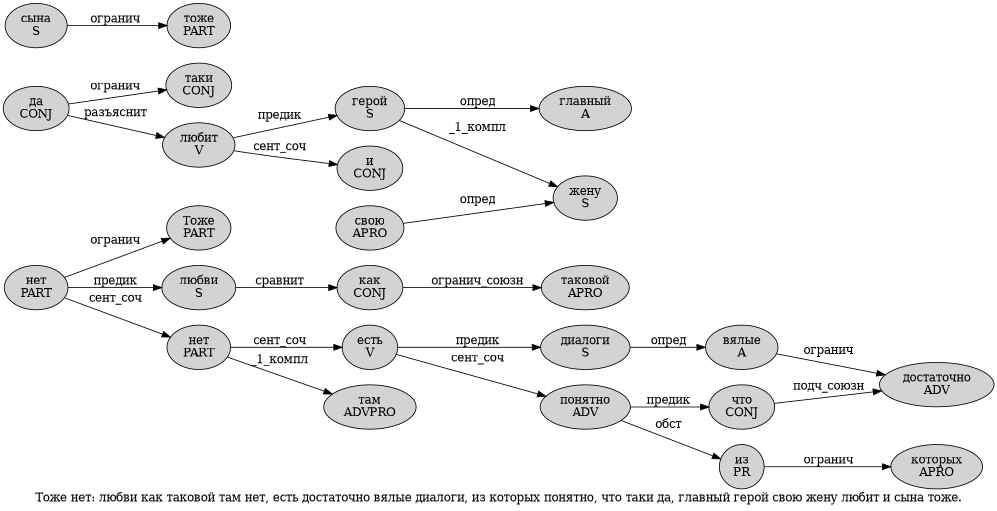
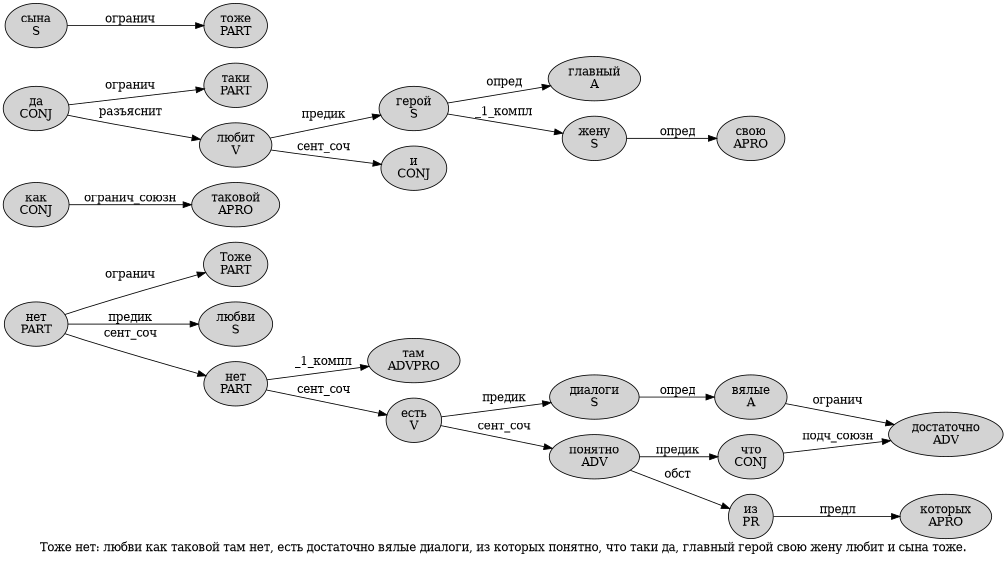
  digraph {
    label="Тоже нет: любви как таковой там нет, есть достаточно вялые диалоги, из которых понятно, что таки да, главный герой свою жену любит и сына тоже."
    rankdir=LR
    node [fillcolor=lightgray penwidth=1 shape=ellipse style=filled]
    n1 [label="Тоже\nPART"]
    n2 [label="нет\nPART"]
    n3 [label="любви\nS"]
    n4 [label="нет\nPART"]
    n5 [label="как\nCONJ"]
    n6 [label="там\nADVPRO"]
    n7 [label="есть\nV"]
    n8 [label="таковой\nAPRO"]
    n9 [label="диалоги\nS"]
    n10 [label="понятно\nADV"]
    n11 [label="вялые\nA"]
    n12 [label="из\nPR"]
    n13 [label="что\nCONJ"]
    n14 [label="достаточно\nADV"]
    n15 [label="которых\nAPRO"]
    n16 [label="да\nCONJ"]
-   n17 [label="таки\nCONJ"]
+   n17 [label="таки\nPART"]
    n18 [label="любит\nV"]
    n19 [label="герой\nS"]
    n20 [label="и\nCONJ"]
    n21 [label="главный\nA"]
    n22 [label="жену\nS"]
    n23 [label="свою\nAPRO"]
    n24 [label="сына\nS"]
    n25 [label="тоже\nPART"]
    n2 -> n1 [label="огранич"]
    n2 -> n3 [label="предик"]
    n2 -> n4 [label="сент_соч"]
-   n3 -> n5 [label="сравнит"]
    n4 -> n6 [label="_1_компл"]
    n4 -> n7 [label="сент_соч"]
    n5 -> n8 [label="огранич_союзн"]
    n7 -> n9 [label="предик"]
    n7 -> n10 [label="сент_соч"]
    n9 -> n11 [label="опред"]
    n10 -> n12 [label="обст"]
    n10 -> n13 [label="предик"]
    n11 -> n14 [label="огранич"]
-   n12 -> n15 [label="огранич"]
+   n12 -> n15 [label="предл"]
    n13 -> n14 [label="подч_союзн"]
    n16 -> n17 [label="огранич"]
    n16 -> n18 [label="разъяснит"]
    n18 -> n19 [label="предик"]
    n18 -> n20 [label="сент_соч"]
    n19 -> n21 [label="опред"]
    n19 -> n22 [label="_1_компл"]
-   n23 -> n22 [label="опред"]
+   n22 -> n23 [label="опред"]
    n24 -> n25 [label="огранич"]
  }
